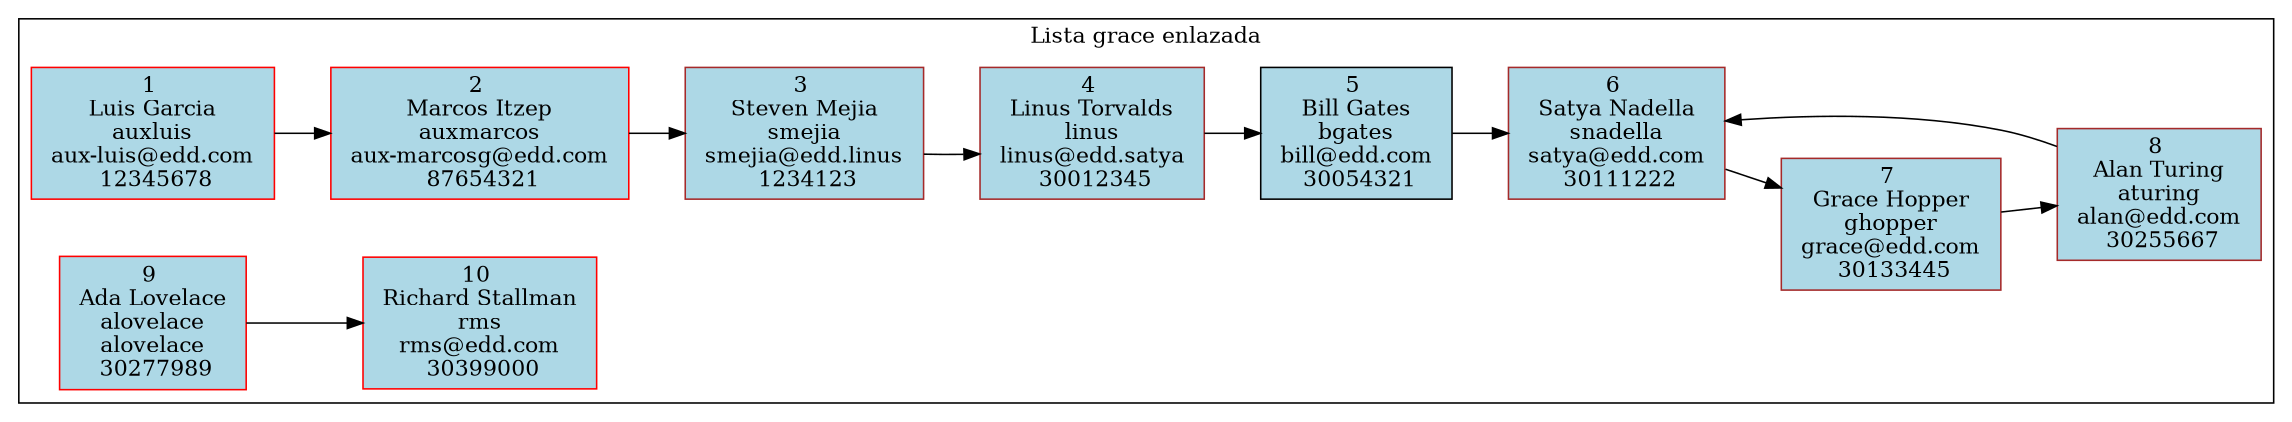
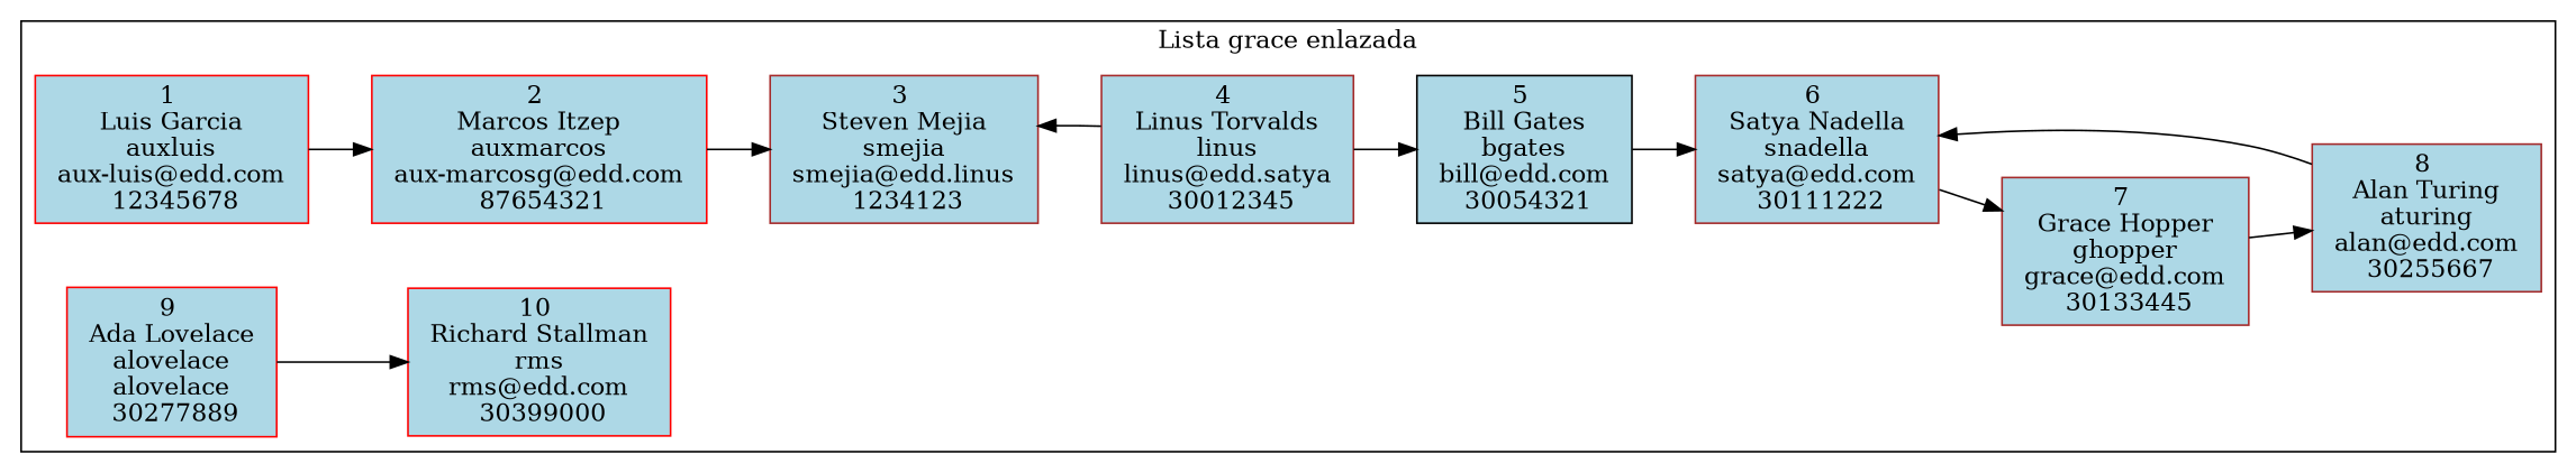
  digraph {
    nodesep=0.5
    rankdir=LR
    node [color=brown fillcolor=lightblue shape=record style=filled]
    n1 [color=red label="{1 \n Luis Garcia \n auxluis \n aux-luis@edd.com \n 12345678}"]
    n2 [color=red label="{2 \n Marcos Itzep \n auxmarcos \n aux-marcosg@edd.com \n 87654321}"]
    n3 [label="{3 \n Steven Mejia \n smejia \n smejia@edd.linus \n 1234123}"]
    n4 [label="{4 \n Linus Torvalds \n linus \n linus@edd.satya \n 30012345}"]
    n5 [color=black label="{5 \n Bill Gates \n bgates \n bill@edd.com \n 30054321}"]
    n6 [label="{6 \n Satya Nadella \n snadella \n satya@edd.com \n 30111222}"]
    n7 [label="{7 \n Grace Hopper \n ghopper \n grace@edd.com \n 30133445}"]
    n8 [label="{8 \n Alan Turing \n aturing \n alan@edd.com \n 30255667}"]
-   n9 [color=red label="{9 \n Ada Lovelace \n alovelace \n alovelace \n 30277989}"]
+   n9 [color=red label="{9 \n Ada Lovelace \n alovelace \n alovelace \n 30277889}"]
    n10 [color=red label="{10 \n Richard Stallman \n rms \n rms@edd.com \n 30399000}"]
    subgraph cluster_1 {
      color=black
      fillcolor=white
      fontsize=14
      label="Lista grace enlazada"
      style=filled
      n1
      n2
      n3
      n4
      n5
      n6
      n7
      n8
      n9
      n10
    }
    n1 -> n2
    n2 -> n3
-   n3 -> n4
+   n4 -> n3
    n4 -> n5
    n5 -> n6
    n6 -> n7
    n7 -> n8
    n8 -> n6
    n9 -> n10
  }
